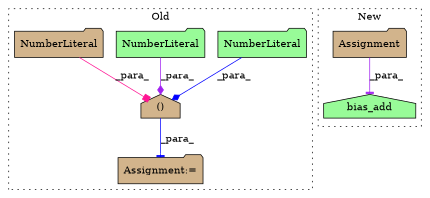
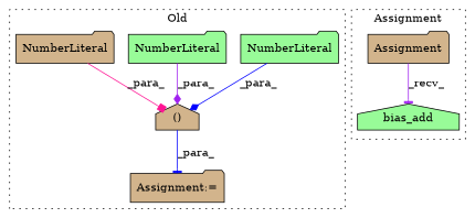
  digraph {
    node [a=34 fillcolor=tan l=1 s=52646 shape=folder style=filled]
    edge [arrowhead=tee color=blue]
    n1 [a=106 l=60 label="()" shape=house]
    n2 [fillcolor=palegreen label=NumberLiteral s=52705]
    n3 [fillcolor=palegreen label=NumberLiteral s=52691]
    n4 [label=NumberLiteral]
    n5 [a=7 l=2 label="Assignment:=" s=52622]
    n6 [a=32 fillcolor=palegreen l="9,1" label=bias_add s="52648,52670" shape=house]
    n7 [a=22 l=13 label=Assignment s=52634]
    subgraph cluster_1 {
      label=Old
      style=dotted
      n1
      n2
      n3
      n4
      n5
    }
    subgraph cluster_2 {
-     label=New
+     label=Assignment
      style=dotted
      n6
      n7
    }
    n1 -> n5 [label=_para_]
    n2 -> n1 [arrowhead=diamond label=_para_]
    n3 -> n1 [arrowhead=diamond color=purple label=_para_]
    n4 -> n1 [arrowhead=box color=deeppink label=_para_]
-   n7 -> n6 [color=purple label=_para_]
+   n7 -> n6 [color=purple label=_recv_]
  }
